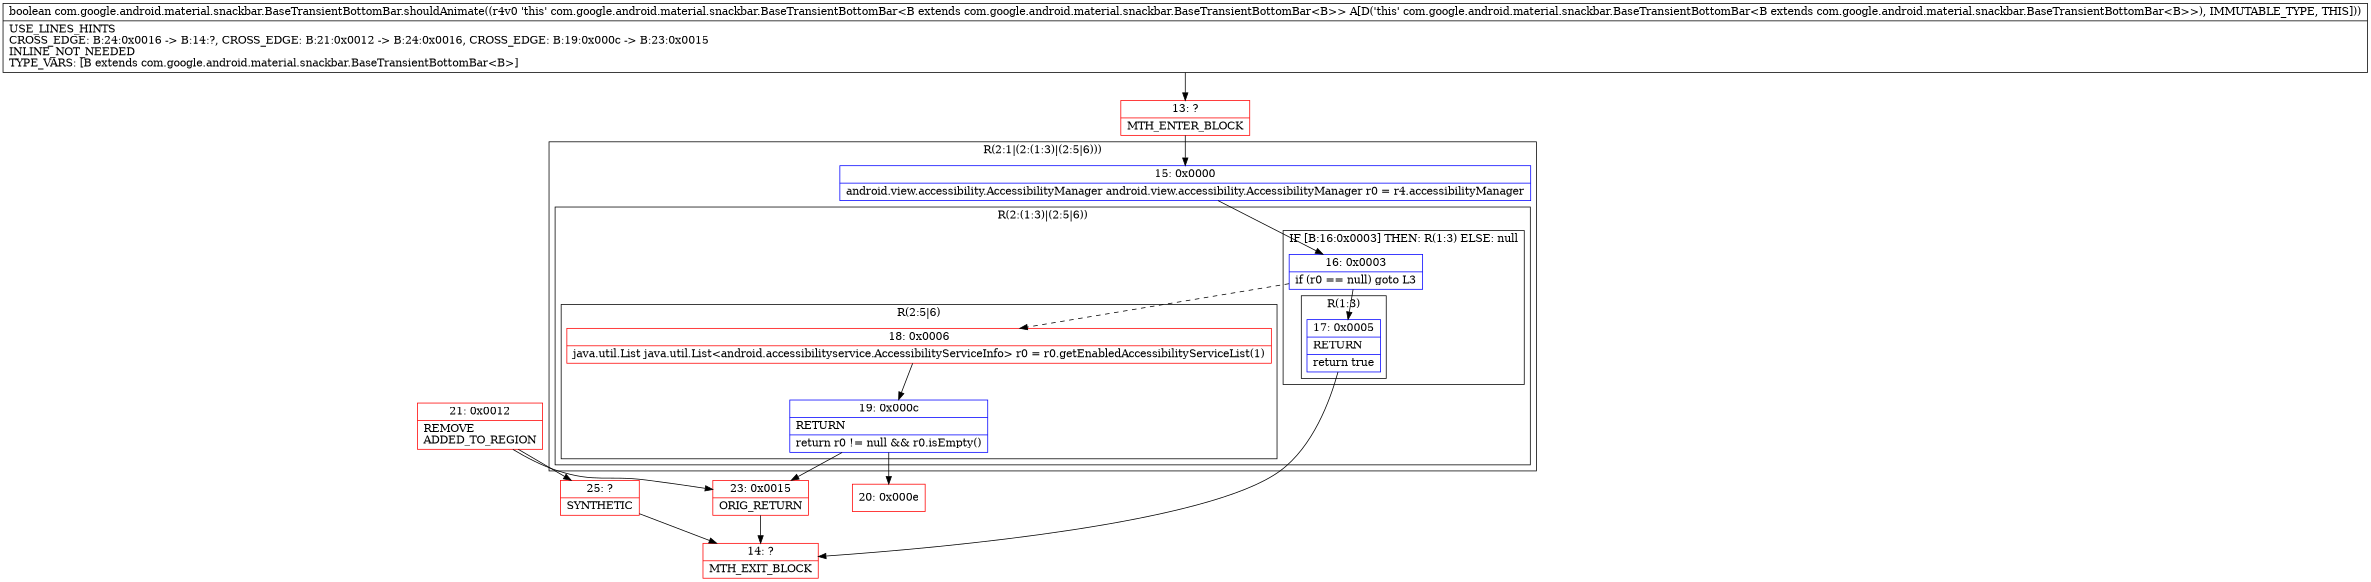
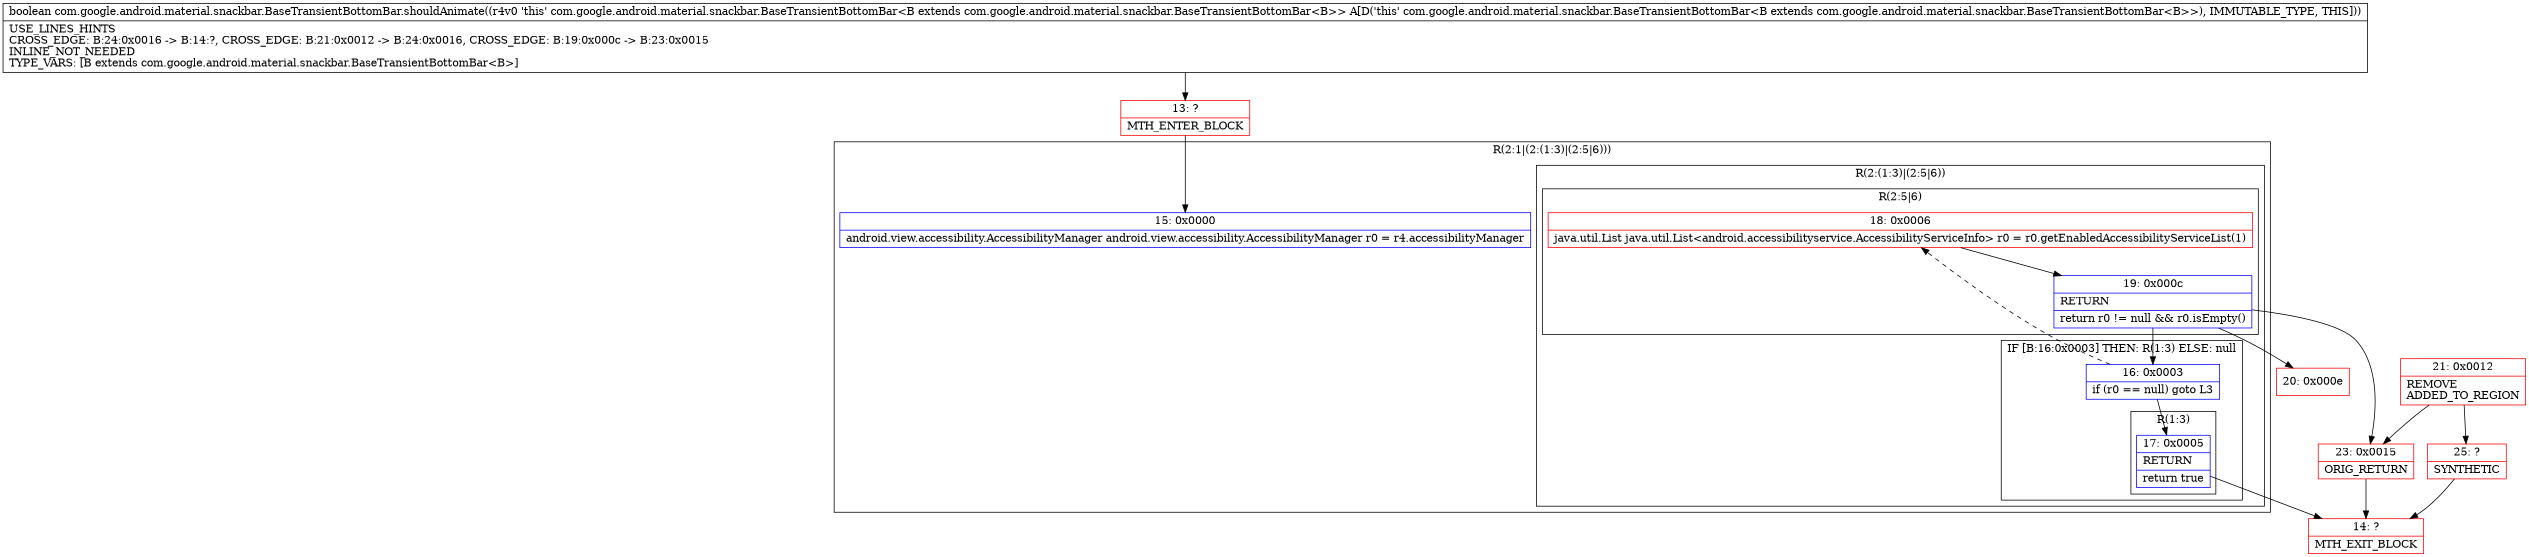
  digraph {
    node [color=red shape=record]
    n1 [color=blue label="{17\:\ 0x0005|RETURN\l|return true\l}"]
    n2 [color=blue label="{16\:\ 0x0003|if (r0 == null) goto L3\l}"]
    n3 [label="{18\:\ 0x0006|java.util.List java.util.List\<android.accessibilityservice.AccessibilityServiceInfo\> r0 = r0.getEnabledAccessibilityServiceList(1)\l}"]
    n4 [color=blue label="{19\:\ 0x000c|RETURN\l|return r0 != null && r0.isEmpty()\l}"]
    n5 [color=blue label="{15\:\ 0x0000|android.view.accessibility.AccessibilityManager android.view.accessibility.AccessibilityManager r0 = r4.accessibilityManager\l}"]
    n6 [label="{14\:\ ?|MTH_EXIT_BLOCK\l}"]
    n7 [label="{20\:\ 0x000e}"]
    n8 [label="{23\:\ 0x0015|ORIG_RETURN\l}"]
    n9 [label="{13\:\ ?|MTH_ENTER_BLOCK\l}"]
    n10 [label="{21\:\ 0x0012|REMOVE\lADDED_TO_REGION\l}"]
    n11 [label="{25\:\ ?|SYNTHETIC\l}"]
    n12 [label="{boolean com.google.android.material.snackbar.BaseTransientBottomBar.shouldAnimate((r4v0 'this' com.google.android.material.snackbar.BaseTransientBottomBar\<B extends com.google.android.material.snackbar.BaseTransientBottomBar\<B\>\> A[D('this' com.google.android.material.snackbar.BaseTransientBottomBar\<B extends com.google.android.material.snackbar.BaseTransientBottomBar\<B\>\>), IMMUTABLE_TYPE, THIS]))  | USE_LINES_HINTS\lCROSS_EDGE: B:24:0x0016 \-\> B:14:?, CROSS_EDGE: B:21:0x0012 \-\> B:24:0x0016, CROSS_EDGE: B:19:0x000c \-\> B:23:0x0015\lINLINE_NOT_NEEDED\lTYPE_VARS: [B extends com.google.android.material.snackbar.BaseTransientBottomBar\<B\>]\l}" color=""]
    subgraph cluster_1 {
      label="R(2:1|(2:(1:3)|(2:5|6)))"
      n5
      subgraph cluster_2 {
        label="R(2:(1:3)|(2:5|6))"
        subgraph cluster_3 {
          label="IF [B:16:0x0003] THEN: R(1:3) ELSE: null"
          n2
          subgraph cluster_4 {
            label="R(1:3)"
            n1
          }
        }
        subgraph cluster_5 {
          label="R(2:5|6)"
          n3
          n4
        }
      }
    }
    n1 -> n6
    n2 -> n1
    n2 -> n3 [style=dashed]
    n3 -> n4
    n4 -> n7
    n4 -> n8
-   n5 -> n2
+   n4 -> n2
    n8 -> n6
    n9 -> n5
    n10 -> n8
    n10 -> n11
    n11 -> n6
    n12 -> n9
  }
